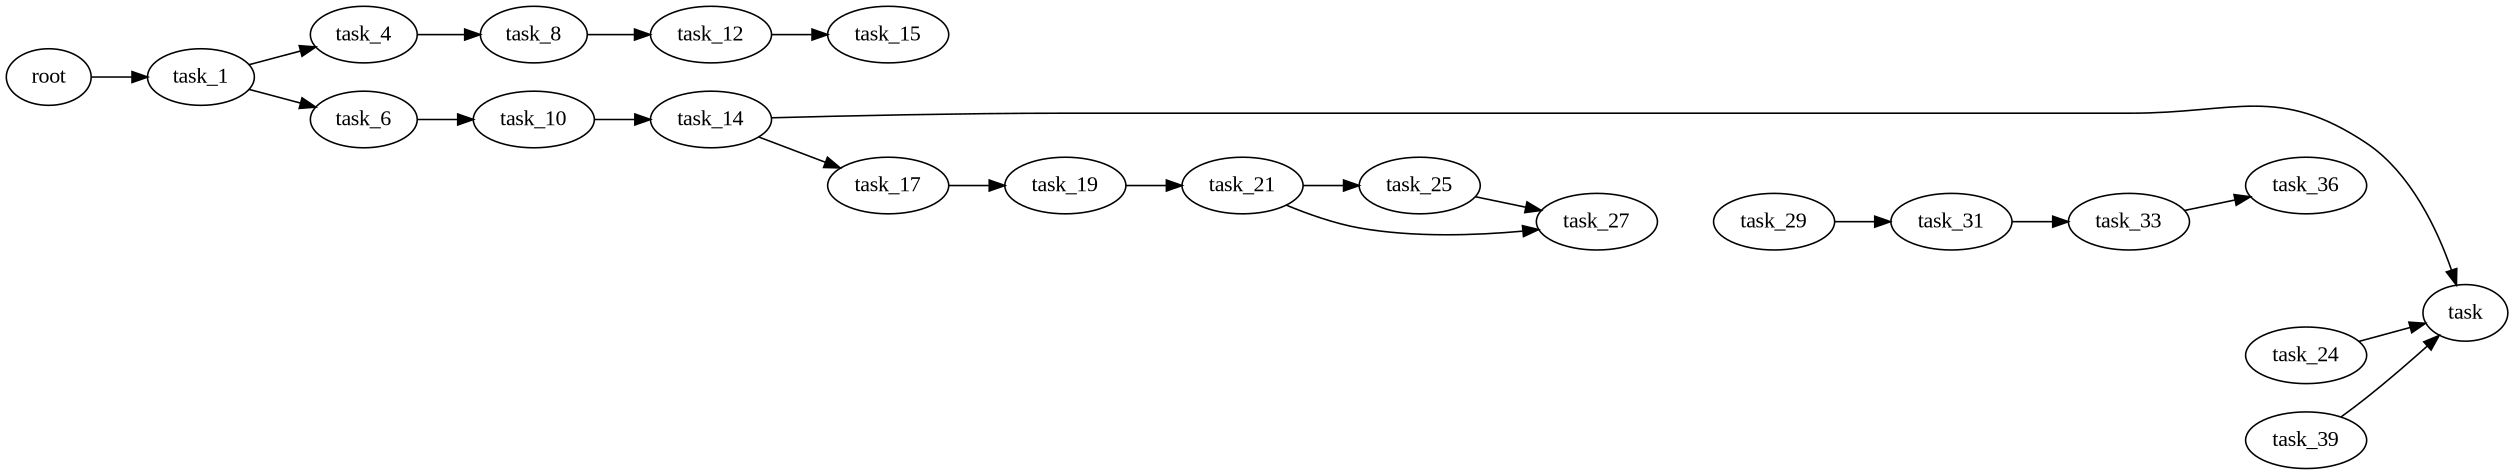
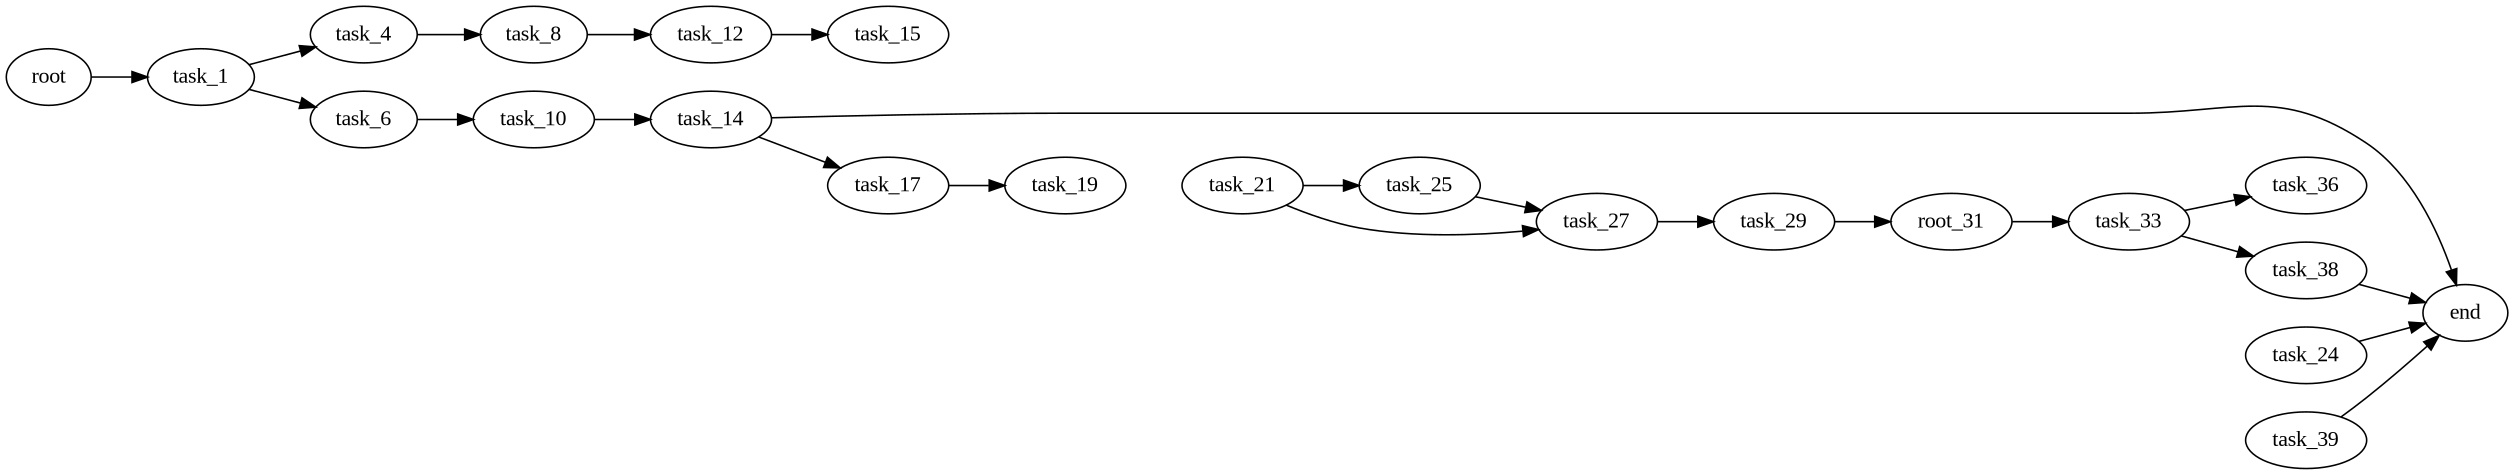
  digraph {
    fontname="Liberation Serif"
    rankdir=LR
    node [fontname="Liberation Serif"]
    edge [fontname="Liberation Serif"]
    root
    task_1
    task_4
    task_6
    task_8
    task_10
    task_12
    task_14
    task_15
-   end [label=task]
+   end
    task_17
    task_19
    task_21
    task_25
    task_27
    task_24
    task_29
-   task_31
+   task_31 [label=root_31]
    task_33
    task_36
+   task_38
    task_39
    root -> task_1
    task_1 -> task_4
    task_1 -> task_6
    task_4 -> task_8
    task_6 -> task_10
    task_8 -> task_12
    task_10 -> task_14
    task_12 -> task_15
    task_14 -> end
    task_14 -> task_17
    task_17 -> task_19
-   task_19 -> task_21
    task_21 -> task_25
    task_21 -> task_27
    task_25 -> task_27
+   task_27 -> task_29
    task_24 -> end
    task_29 -> task_31
    task_31 -> task_33
    task_33 -> task_36
+   task_33 -> task_38
+   task_38 -> end
    task_39 -> end
  }
